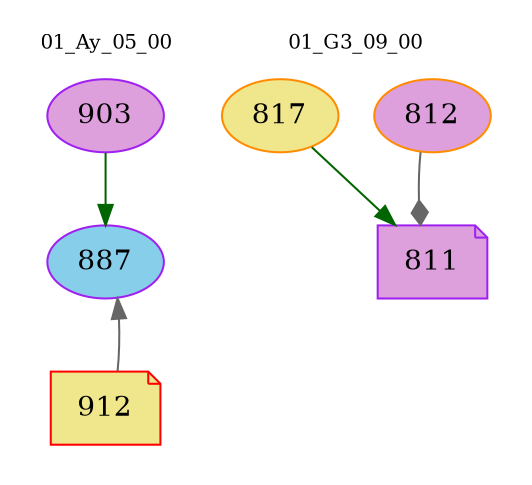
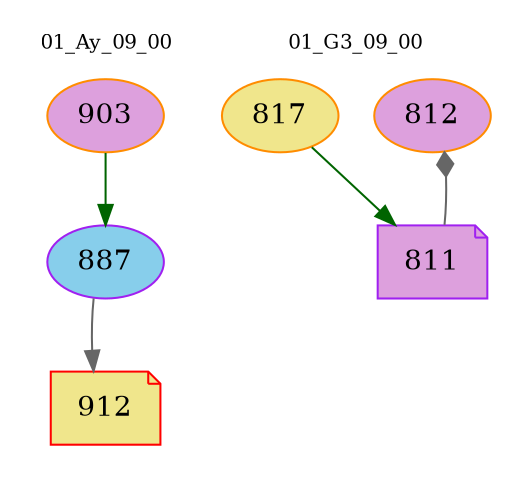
  digraph {
    node [color=darkorange fillcolor=plum shape=ellipse style=filled]
    edge [arrowhead=normal color=darkgreen]
-   n1 [color=purple label=903]
+   n1 [label=903]
    n2 [color=purple fillcolor=skyblue label=887]
    n3 [color=red fillcolor=khaki label=912 shape=note]
    n4 [label=812]
    n5 [color=purple label=811 shape=note]
    n6 [fillcolor=khaki label=817]
    subgraph cluster_1 {
      color=white
      fontsize=10
-     label="01_Ay_05_00"
+     label="01_Ay_09_00"
      n1
      n2
      n3
    }
    subgraph cluster_2 {
      color=white
      fontsize=10
      label="01_G3_09_00"
      n4
      n5
      n6
    }
    n1 -> n2
-   n3 -> n2 [color=gray40]
-   n4 -> n5 [arrowhead=diamond color=gray40]
+   n2 -> n3 [color=gray40]
+   n5 -> n4 [arrowhead=diamond color=gray40]
    n6 -> n5
  }
